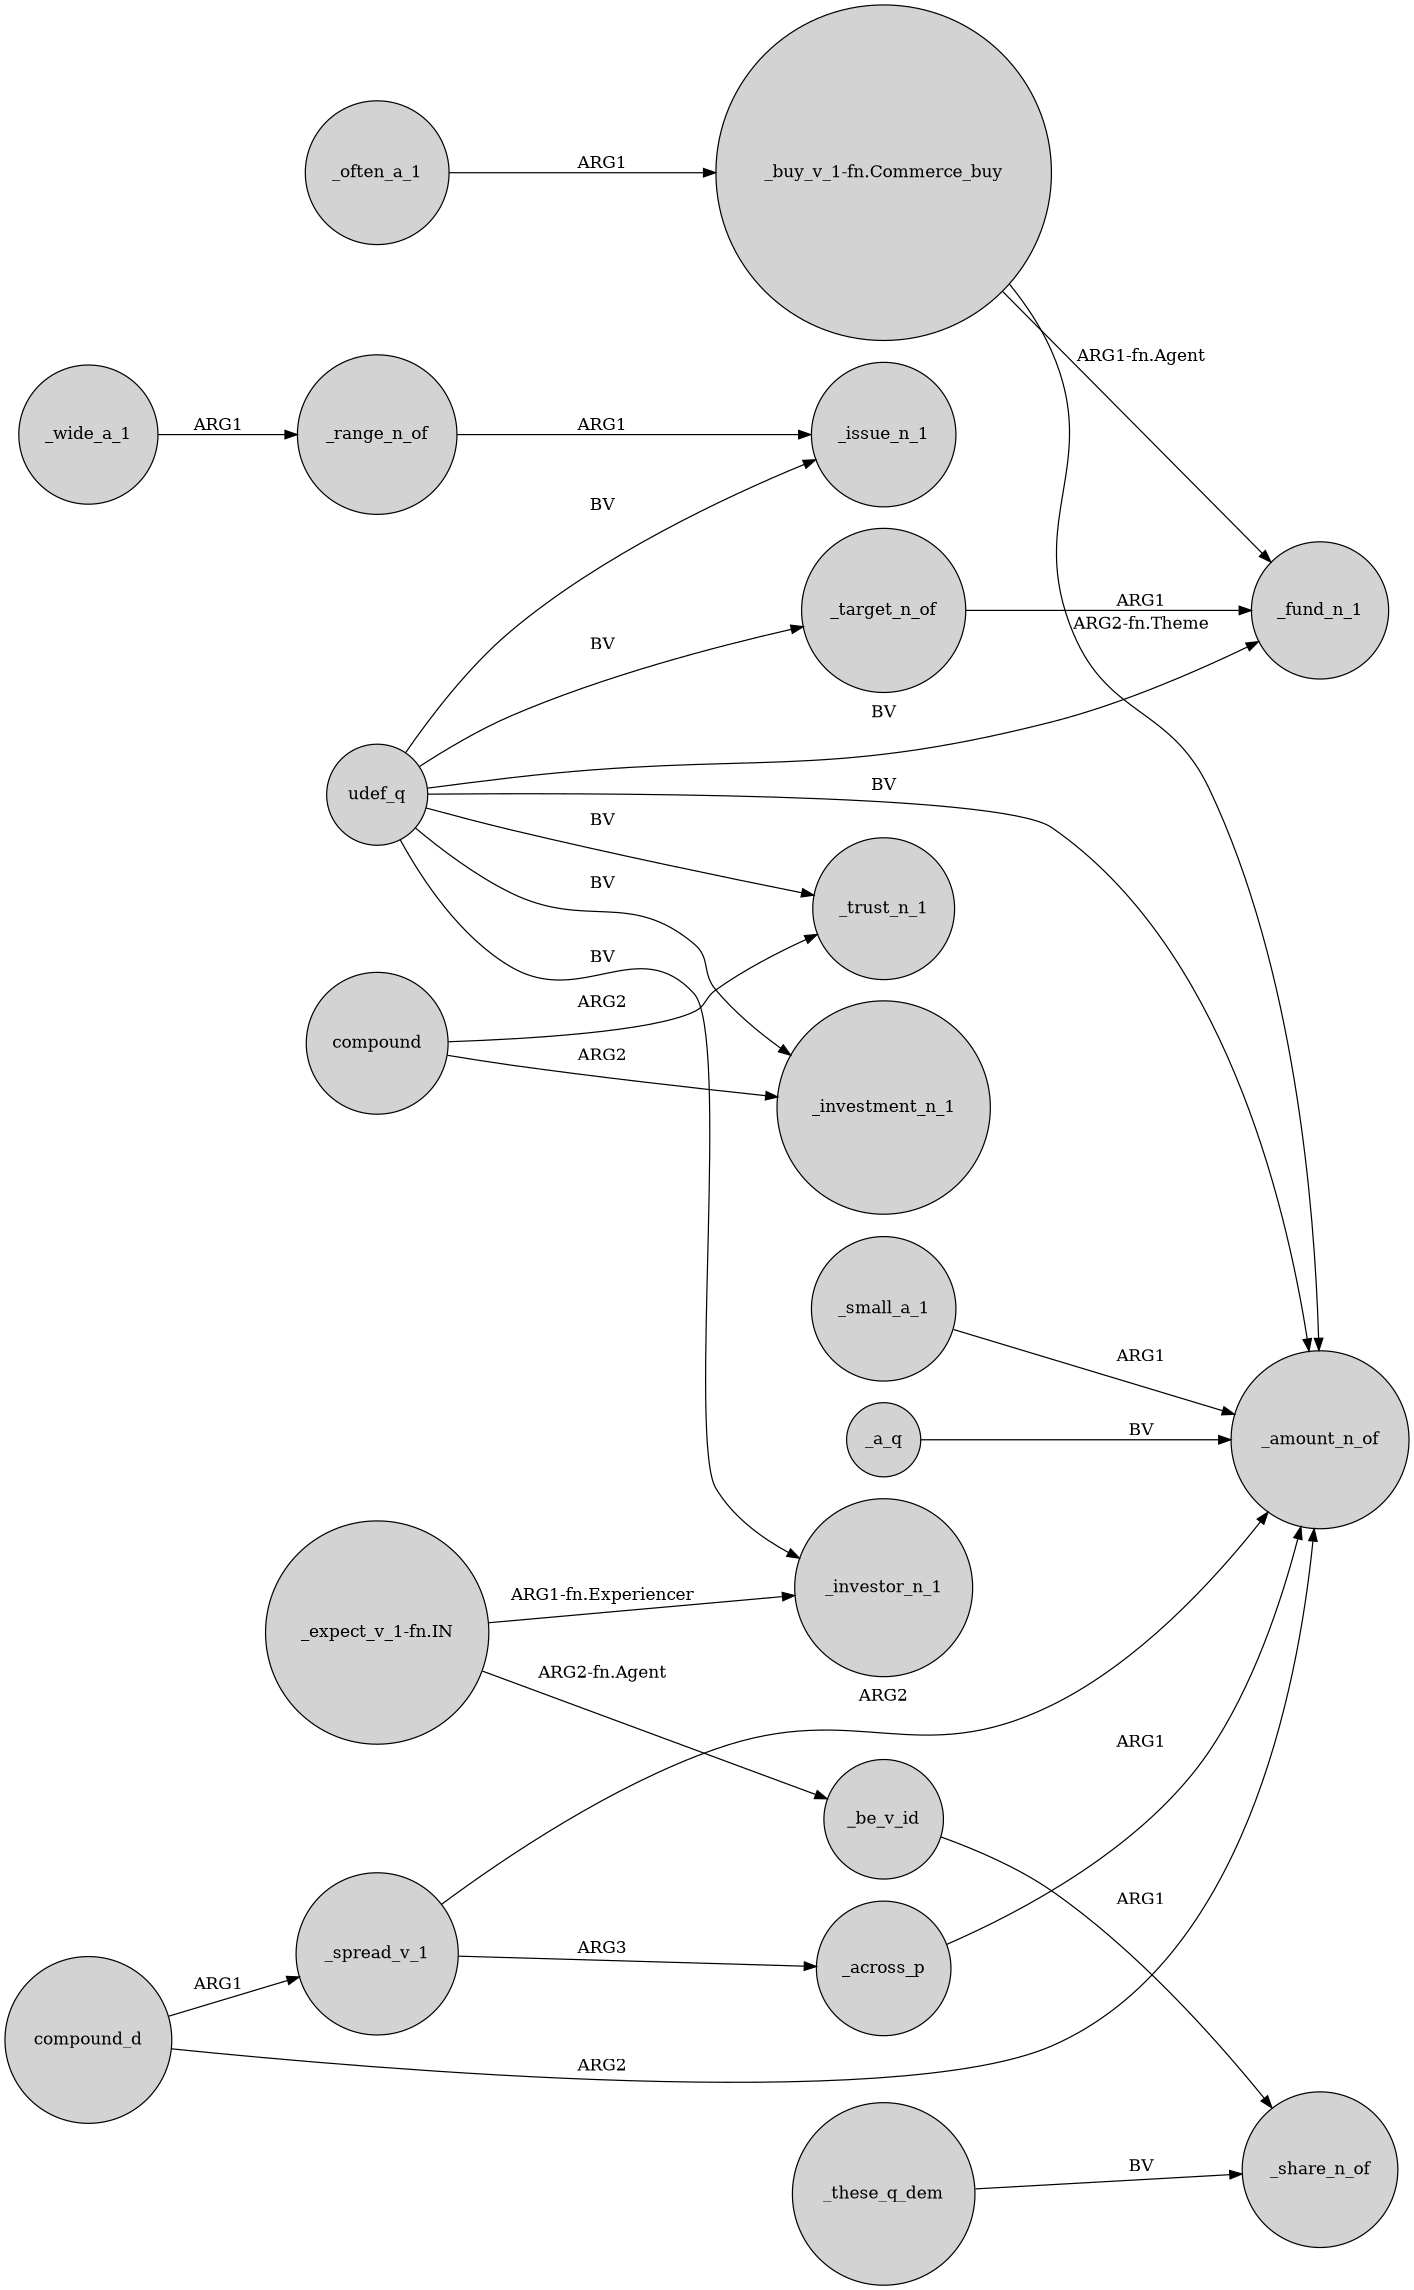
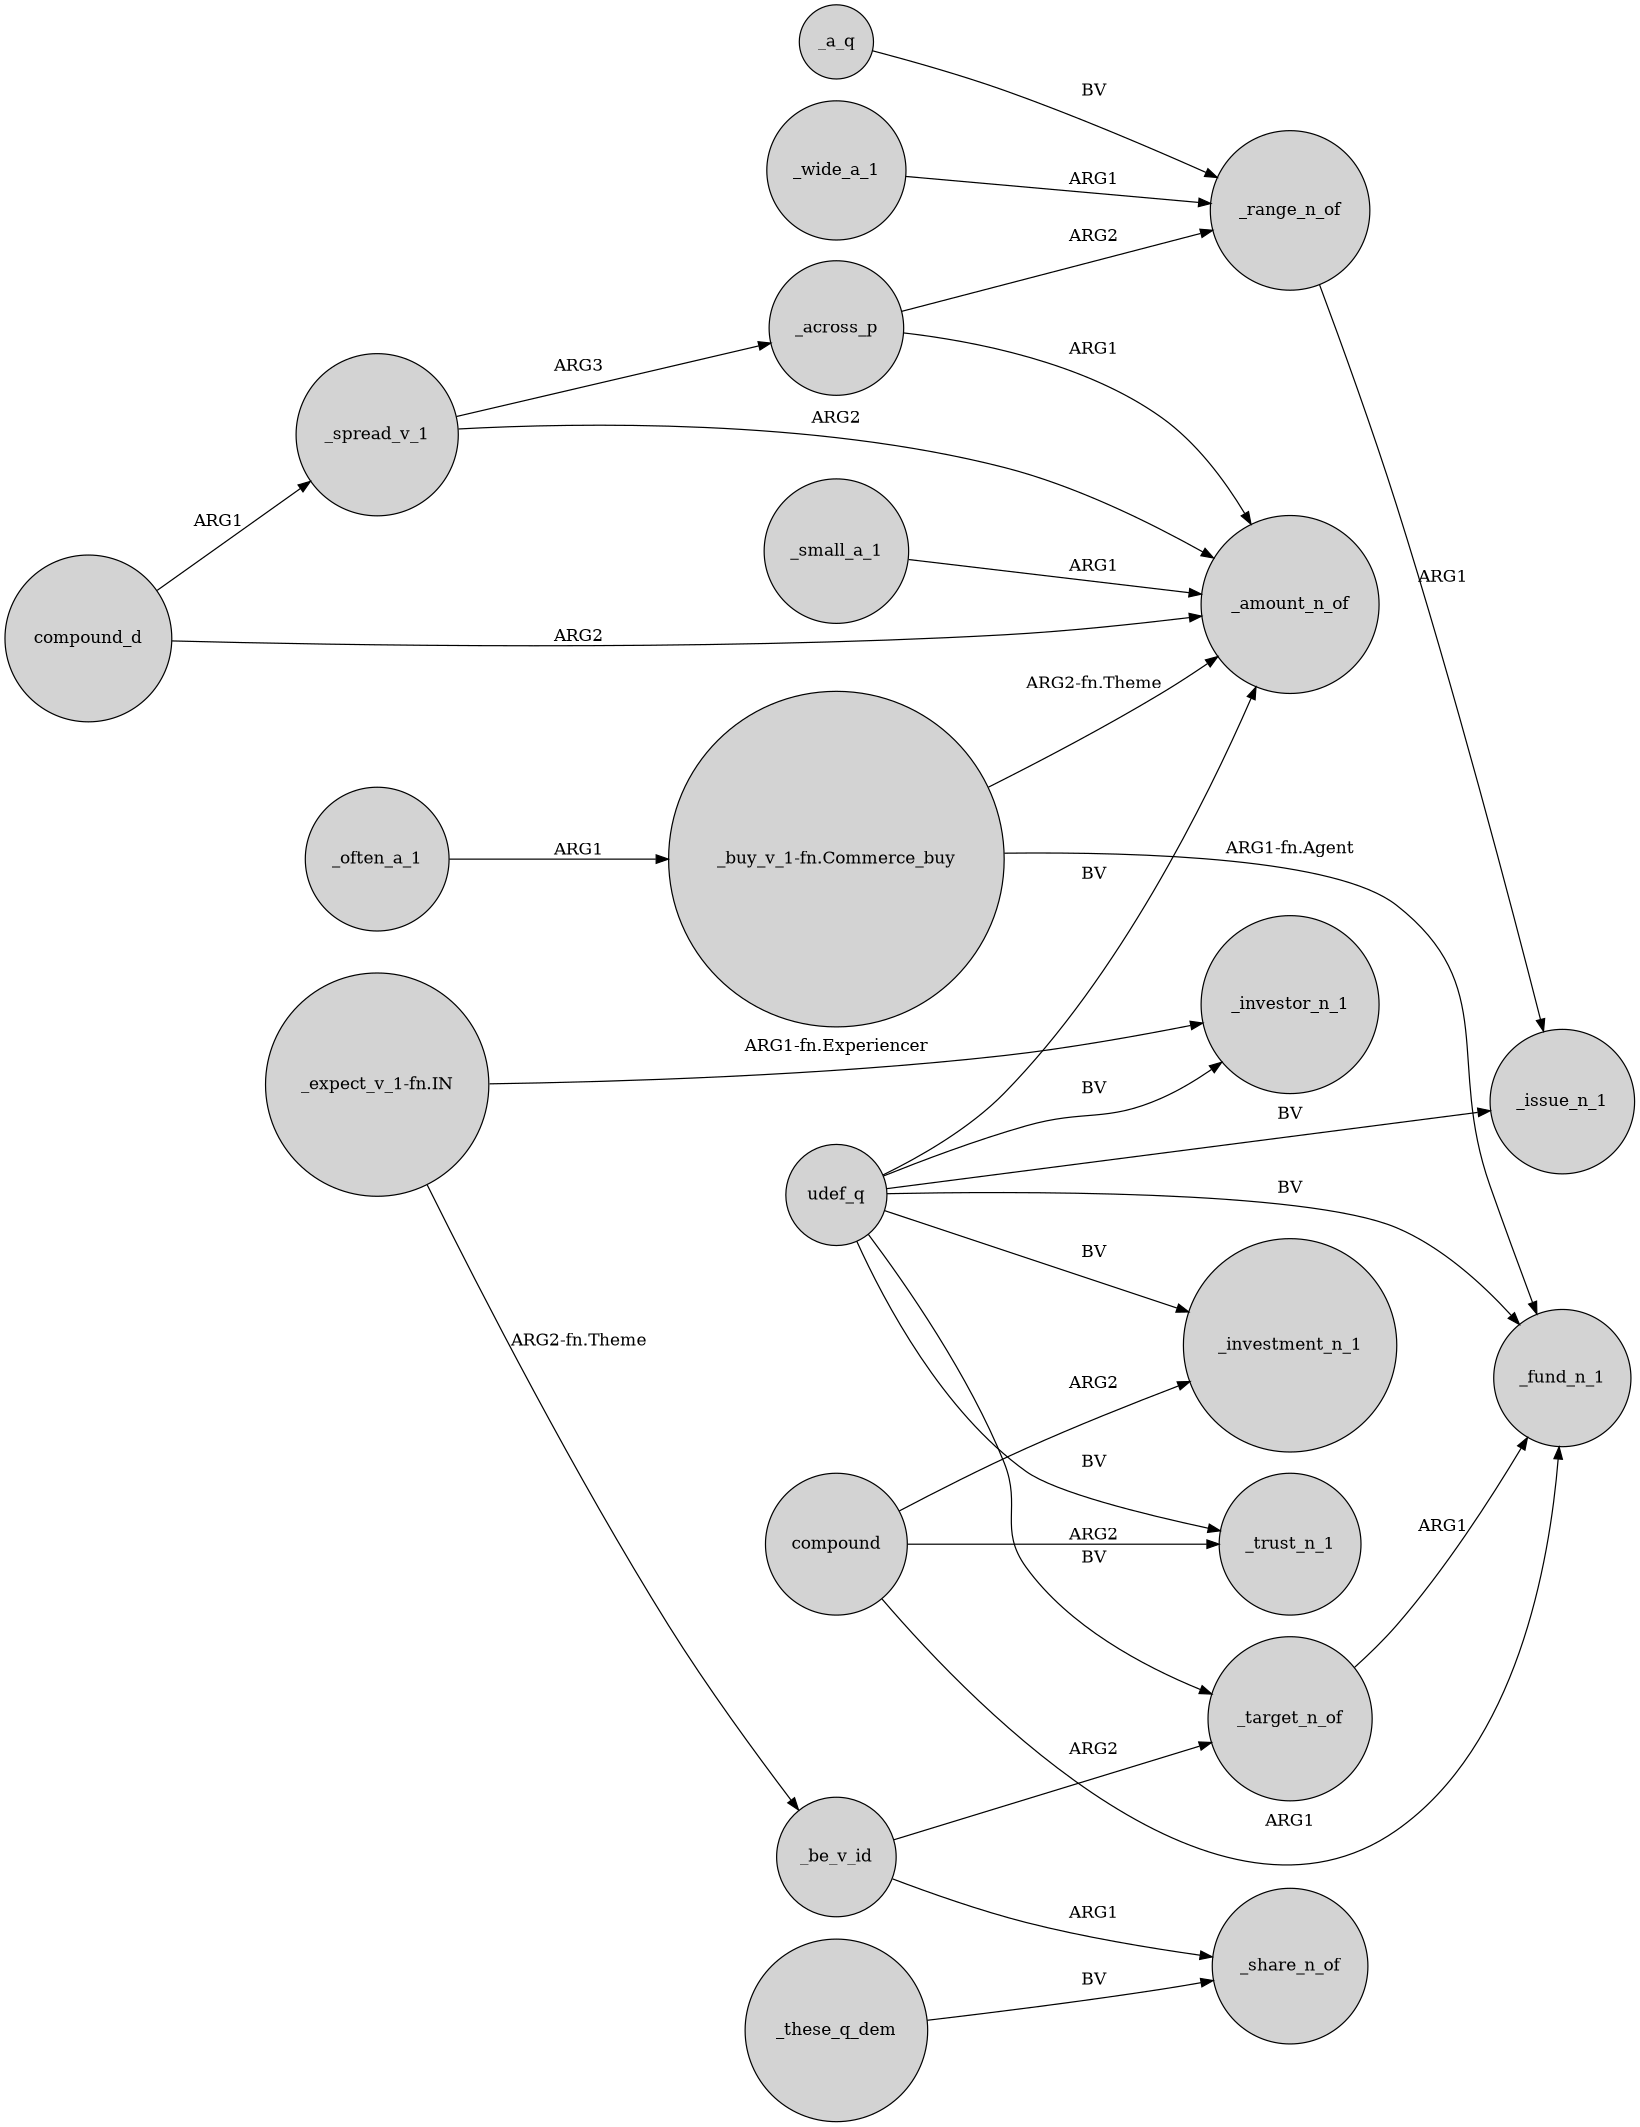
  digraph {
    rankdir=LR
    node [shape=circle style=filled]
    _target_n_of
    _fund_n_1
    n3 [label=compound_d]
    _spread_v_1
    _amount_n_of
    _across_p
    _range_n_of
    udef_q
    _investor_n_1
    _investment_n_1
    _trust_n_1
    _issue_n_1
    _often_a_1
    "_buy_v_1-fn.Commerce_buy"
    _wide_a_1
    compound
    "_expect_v_1-fn.IN"
    _be_v_id
    _share_n_of
    _a_q
    _small_a_1
    _these_q_dem
    _target_n_of -> _fund_n_1 [label=ARG1]
    n3 -> _spread_v_1 [label=ARG1]
    n3 -> _amount_n_of [label=ARG2]
    _spread_v_1 -> _amount_n_of [label=ARG2]
    _spread_v_1 -> _across_p [label=ARG3]
    _across_p -> _amount_n_of [label=ARG1]
+   _across_p -> _range_n_of [label=ARG2]
    _range_n_of -> _issue_n_1 [label=ARG1]
    udef_q -> _target_n_of [label=BV]
    udef_q -> _fund_n_1 [label=BV]
    udef_q -> _amount_n_of [label=BV]
    udef_q -> _investor_n_1 [label=BV]
    udef_q -> _investment_n_1 [label=BV]
    udef_q -> _trust_n_1 [label=BV]
    udef_q -> _issue_n_1 [label=BV]
    _often_a_1 -> "_buy_v_1-fn.Commerce_buy" [label=ARG1]
    "_buy_v_1-fn.Commerce_buy" -> _fund_n_1 [label="ARG1-fn.Agent"]
    "_buy_v_1-fn.Commerce_buy" -> _amount_n_of [label="ARG2-fn.Theme"]
    _wide_a_1 -> _range_n_of [label=ARG1]
+   compound -> _fund_n_1 [label=ARG1]
    compound -> _investment_n_1 [label=ARG2]
    compound -> _trust_n_1 [label=ARG2]
    "_expect_v_1-fn.IN" -> _investor_n_1 [label="ARG1-fn.Experiencer"]
-   "_expect_v_1-fn.IN" -> _be_v_id [label="ARG2-fn.Agent"]
+   "_expect_v_1-fn.IN" -> _be_v_id [label="ARG2-fn.Theme"]
+   _be_v_id -> _target_n_of [label=ARG2]
    _be_v_id -> _share_n_of [label=ARG1]
-   _a_q -> _amount_n_of [label=BV]
+   _a_q -> _range_n_of [label=BV]
    _small_a_1 -> _amount_n_of [label=ARG1]
    _these_q_dem -> _share_n_of [label=BV]
  }
